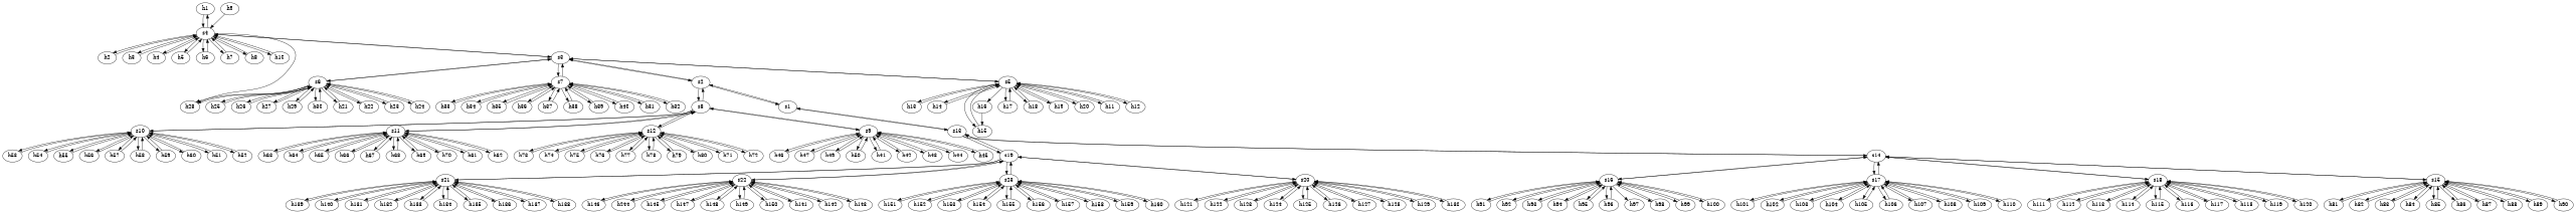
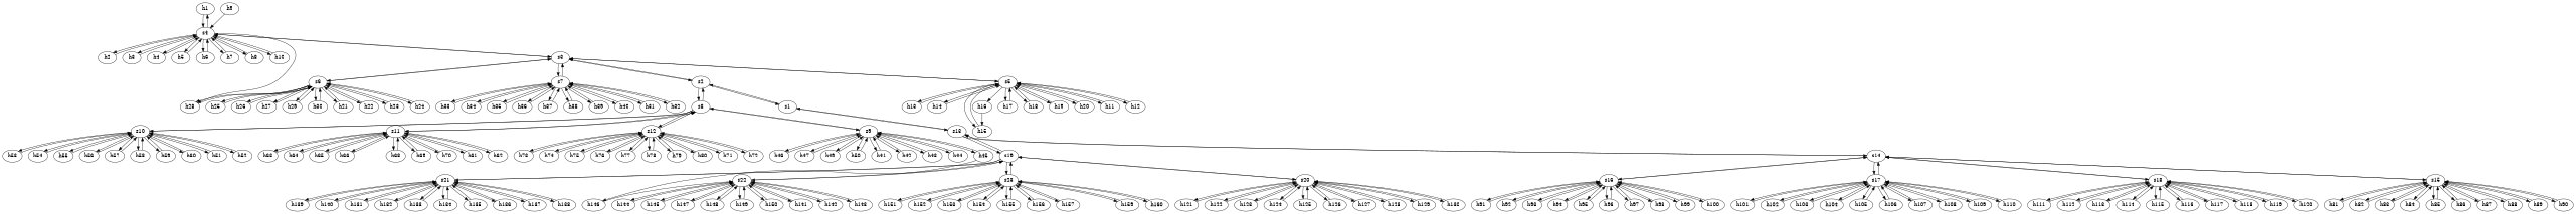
  digraph {
    node [type=host]
    edge [cost=1 dst_port=0 src_port=0]
    h1 [ip="172.16.2.6" mac="00:00:00:00:02:06"]
    s4 [ip="172.16.2.5" type=switch]
    h2 [ip="172.16.2.7" mac="00:00:00:00:02:07"]
    h3 [ip="172.16.2.8" mac="00:00:00:00:02:08"]
    h4 [ip="172.16.2.9" mac="00:00:00:00:02:09"]
    h5 [ip="172.16.2.10" mac="00:00:00:00:02:10"]
    h6 [ip="172.16.2.11" mac="00:00:00:00:02:11"]
    h7 [ip="172.16.2.12" mac="00:00:00:00:02:12"]
    h8 [ip="172.16.2.13" mac="00:00:00:00:02:13"]
    h10 [ip="172.16.2.15" mac="00:00:00:00:02:15"]
    h28 [ip="172.16.7.35" mac="00:00:00:00:07:35"]
    s3 [ip="172.16.1.4" type=switch]
    h9 [ip="172.16.2.14" mac="00:00:00:00:02:14"]
    h11 [ip="172.16.4.17" mac="00:00:00:00:04:17"]
    s5 [ip="172.16.4.16" type=switch]
    h12 [ip="172.16.4.18" mac="00:00:00:00:04:18"]
    h13 [ip="172.16.4.19" mac="00:00:00:00:04:19"]
    h14 [ip="172.16.4.20" mac="00:00:00:00:04:20"]
    h15 [ip="172.16.4.21" mac="00:00:00:00:04:21"]
    h16 [ip="172.16.4.22" mac="00:00:00:00:04:22"]
    h17 [ip="172.16.4.23" mac="00:00:00:00:04:23"]
    h18 [ip="172.16.4.24" mac="00:00:00:00:04:24"]
    h19 [ip="172.16.4.25" mac="00:00:00:00:04:25"]
    h20 [ip="172.16.4.26" mac="00:00:00:00:04:26"]
    h21 [ip="172.16.7.28" mac="00:00:00:00:07:28"]
    s6 [ip="172.16.7.27" type=switch]
    h22 [ip="172.16.7.29" mac="00:00:00:00:07:29"]
    h23 [ip="172.16.7.30" mac="00:00:00:00:07:30"]
    h24 [ip="172.16.7.31" mac="00:00:00:00:07:31"]
    h25 [ip="172.16.7.32" mac="00:00:00:00:07:32"]
    h26 [ip="172.16.7.33" mac="00:00:00:00:07:33"]
    h27 [ip="172.16.7.34" mac="00:00:00:00:07:34"]
    h29 [ip="172.16.7.36" mac="00:00:00:00:07:36"]
    h30 [ip="172.16.7.37" mac="00:00:00:00:07:37"]
    h31 [ip="172.16.11.39" mac="00:00:00:00:11:39"]
    s7 [ip="172.16.11.38" type=switch]
    h32 [ip="172.16.11.40" mac="00:00:00:00:11:40"]
    h33 [ip="172.16.11.41" mac="00:00:00:00:11:41"]
    h34 [ip="172.16.11.42" mac="00:00:00:00:11:42"]
    h35 [ip="172.16.11.43" mac="00:00:00:00:11:43"]
    h36 [ip="172.16.11.44" mac="00:00:00:00:11:44"]
    h37 [ip="172.16.11.45" mac="00:00:00:00:11:45"]
    h38 [ip="172.16.11.46" mac="00:00:00:00:11:46"]
    h39 [ip="172.16.11.47" mac="00:00:00:00:11:47"]
    h40 [ip="172.16.11.48" mac="00:00:00:00:11:48"]
    h41 [ip="172.16.12.51" mac="00:00:00:00:12:51"]
    s9 [ip="172.16.12.50" type=switch]
    h42 [ip="172.16.12.52" mac="00:00:00:00:12:52"]
    h43 [ip="172.16.12.53" mac="00:00:00:00:12:53"]
    h44 [ip="172.16.12.54" mac="00:00:00:00:12:54"]
    h45 [ip="172.16.12.55" mac="00:00:00:00:12:55"]
    h46 [ip="172.16.12.56" mac="00:00:00:00:12:56"]
    h47 [ip="172.16.12.57" mac="00:00:00:00:12:57"]
    h49 [ip="172.16.12.59" mac="00:00:00:00:12:59"]
    h50 [ip="172.16.12.60" mac="00:00:00:00:12:60"]
    s8 [ip="172.16.11.49" type=switch]
    h51 [ip="172.16.14.62" mac="00:00:00:00:14:62"]
    s10 [ip="172.16.14.61" type=switch]
    h52 [ip="172.16.14.63" mac="00:00:00:00:14:63"]
    h53 [ip="172.16.14.64" mac="00:00:00:00:14:64"]
    h54 [ip="172.16.14.65" mac="00:00:00:00:14:65"]
    h55 [ip="172.16.14.66" mac="00:00:00:00:14:66"]
    h56 [ip="172.16.14.67" mac="00:00:00:00:14:67"]
    h57 [ip="172.16.14.68" mac="00:00:00:00:14:68"]
    h58 [ip="172.16.14.69" mac="00:00:00:00:14:69"]
    h59 [ip="172.16.14.70" mac="00:00:00:00:14:70"]
    h60 [ip="172.16.14.71" mac="00:00:00:00:14:71"]
    h61 [ip="172.16.17.73" mac="00:00:00:00:17:73"]
    s11 [ip="172.16.17.72" type=switch]
    h62 [ip="172.16.17.74" mac="00:00:00:00:17:74"]
    h63 [ip="172.16.17.75" mac="00:00:00:00:17:75"]
    h64 [ip="172.16.17.76" mac="00:00:00:00:17:76"]
    h65 [ip="172.16.17.77" mac="00:00:00:00:17:77"]
    h66 [ip="172.16.17.78" mac="00:00:00:00:17:78"]
-   h67 [ip="172.16.17.79" mac="00:00:00:00:17:79"]
    h68 [ip="172.16.17.80" mac="00:00:00:00:17:80"]
    h69 [ip="172.16.17.81" mac="00:00:00:00:17:81"]
    h70 [ip="172.16.17.82" mac="00:00:00:00:17:82"]
    h71 [ip="172.16.21.84" mac="00:00:00:00:21:84"]
    s12 [ip="172.16.21.83" type=switch]
    h72 [ip="172.16.21.85" mac="00:00:00:00:21:85"]
    h73 [ip="172.16.21.86" mac="00:00:00:00:21:86"]
    h74 [ip="172.16.21.87" mac="00:00:00:00:21:87"]
    h75 [ip="172.16.21.88" mac="00:00:00:00:21:88"]
    h76 [ip="172.16.21.89" mac="00:00:00:00:21:89"]
    h77 [ip="172.16.21.90" mac="00:00:00:00:21:90"]
    h78 [ip="172.16.21.91" mac="00:00:00:00:21:91"]
    h79 [ip="172.16.21.92" mac="00:00:00:00:21:92"]
    h80 [ip="172.16.21.93" mac="00:00:00:00:21:93"]
    h81 [ip="172.16.22.97" mac="00:00:00:00:22:97"]
    s15 [ip="172.16.22.96" type=switch]
    h82 [ip="172.16.22.98" mac="00:00:00:00:22:98"]
    h83 [ip="172.16.22.99" mac="00:00:00:00:22:99"]
    h84 [ip="172.16.22.100" mac="00:00:00:00:22:00"]
    h85 [ip="172.16.22.101" mac="00:00:00:00:22:01"]
    h86 [ip="172.16.22.102" mac="00:00:00:00:22:02"]
    h87 [ip="172.16.22.103" mac="00:00:00:00:22:03"]
    h88 [ip="172.16.22.104" mac="00:00:00:00:22:04"]
    h89 [ip="172.16.22.105" mac="00:00:00:00:22:05"]
    h90 [ip="172.16.22.106" mac="00:00:00:00:22:06"]
    s14 [ip="172.16.21.95" type=switch]
    h91 [ip="172.16.24.108" mac="00:00:00:00:24:08"]
    s16 [ip="172.16.24.107" type=switch]
    h92 [ip="172.16.24.109" mac="00:00:00:00:24:09"]
    h93 [ip="172.16.24.110" mac="00:00:00:00:24:10"]
    h94 [ip="172.16.24.111" mac="00:00:00:00:24:11"]
    h95 [ip="172.16.24.112" mac="00:00:00:00:24:12"]
    h96 [ip="172.16.24.113" mac="00:00:00:00:24:13"]
    h97 [ip="172.16.24.114" mac="00:00:00:00:24:14"]
    h98 [ip="172.16.24.115" mac="00:00:00:00:24:15"]
    h99 [ip="172.16.24.116" mac="00:00:00:00:24:16"]
    h100 [ip="172.16.24.117" mac="00:00:00:00:24:17"]
    h101 [ip="172.16.27.119" mac="00:00:00:00:27:19"]
    s17 [ip="172.16.27.118" type=switch]
    h102 [ip="172.16.27.120" mac="00:00:00:00:27:20"]
    h103 [ip="172.16.27.121" mac="00:00:00:00:27:21"]
    h104 [ip="172.16.27.122" mac="00:00:00:00:27:22"]
    h105 [ip="172.16.27.123" mac="00:00:00:00:27:23"]
    h106 [ip="172.16.27.124" mac="00:00:00:00:27:24"]
    h107 [ip="172.16.27.125" mac="00:00:00:00:27:25"]
    h108 [ip="172.16.27.126" mac="00:00:00:00:27:26"]
    h109 [ip="172.16.27.127" mac="00:00:00:00:27:27"]
    h110 [ip="172.16.27.128" mac="00:00:00:00:27:28"]
    h111 [ip="172.16.31.130" mac="00:00:00:00:31:30"]
    s18 [ip="172.16.31.129" type=switch]
    h112 [ip="172.16.31.131" mac="00:00:00:00:31:31"]
    h113 [ip="172.16.31.132" mac="00:00:00:00:31:32"]
    h114 [ip="172.16.31.133" mac="00:00:00:00:31:33"]
    h115 [ip="172.16.31.134" mac="00:00:00:00:31:34"]
    h116 [ip="172.16.31.135" mac="00:00:00:00:31:35"]
    h117 [ip="172.16.31.136" mac="00:00:00:00:31:36"]
    h118 [ip="172.16.31.137" mac="00:00:00:00:31:37"]
    h119 [ip="172.16.31.138" mac="00:00:00:00:31:38"]
    h120 [ip="172.16.31.139" mac="00:00:00:00:31:39"]
    h121 [ip="172.16.32.142" mac="00:00:00:00:32:42"]
    s20 [ip="172.16.32.141" type=switch]
    h122 [ip="172.16.32.143" mac="00:00:00:00:32:43"]
    h123 [ip="172.16.32.144" mac="00:00:00:00:32:44"]
    h124 [ip="172.16.32.145" mac="00:00:00:00:32:45"]
    h125 [ip="172.16.32.146" mac="00:00:00:00:32:46"]
    h126 [ip="172.16.32.147" mac="00:00:00:00:32:47"]
    h127 [ip="172.16.32.148" mac="00:00:00:00:32:48"]
    h128 [ip="172.16.32.149" mac="00:00:00:00:32:49"]
    h129 [ip="172.16.32.150" mac="00:00:00:00:32:50"]
    h130 [ip="172.16.32.151" mac="00:00:00:00:32:51"]
    s19 [ip="172.16.31.140" type=switch]
    h131 [ip="172.16.34.153" mac="00:00:00:00:34:53"]
    s21 [ip="172.16.34.152" type=switch]
    h132 [ip="172.16.34.154" mac="00:00:00:00:34:54"]
    h133 [ip="172.16.34.155" mac="00:00:00:00:34:55"]
    h134 [ip="172.16.34.156" mac="00:00:00:00:34:56"]
    h135 [ip="172.16.34.157" mac="00:00:00:00:34:57"]
    h136 [ip="172.16.34.158" mac="00:00:00:00:34:58"]
    h137 [ip="172.16.34.159" mac="00:00:00:00:34:59"]
    h138 [ip="172.16.34.160" mac="00:00:00:00:34:60"]
    h139 [ip="172.16.34.161" mac="00:00:00:00:34:61"]
    h140 [ip="172.16.34.162" mac="00:00:00:00:34:62"]
    h141 [ip="172.16.37.164" mac="00:00:00:00:37:64"]
    s22 [ip="172.16.37.163" type=switch]
    h142 [ip="172.16.37.165" mac="00:00:00:00:37:65"]
    h143 [ip="172.16.37.166" mac="00:00:00:00:37:66"]
-   h144 [ip="172.16.37.167" mac="00:00:00:00:37:67" label=h244]
+   h144 [ip="172.16.37.167" mac="00:00:00:00:37:67"]
    h145 [ip="172.16.37.168" mac="00:00:00:00:37:68"]
    h146 [ip="172.16.37.169" mac="00:00:00:00:37:69"]
    h147 [ip="172.16.37.170" mac="00:00:00:00:37:70"]
    h148 [ip="172.16.37.171" mac="00:00:00:00:37:71"]
    h149 [ip="172.16.37.172" mac="00:00:00:00:37:72"]
    h150 [ip="172.16.37.173" mac="00:00:00:00:37:73"]
    h151 [ip="172.16.41.175" mac="00:00:00:00:41:75"]
    s23 [ip="172.16.41.174" type=switch]
    h152 [ip="172.16.41.176" mac="00:00:00:00:41:76"]
    h153 [ip="172.16.41.177" mac="00:00:00:00:41:77"]
    h154 [ip="172.16.41.178" mac="00:00:00:00:41:78"]
    h155 [ip="172.16.41.179" mac="00:00:00:00:41:79"]
    h156 [ip="172.16.41.180" mac="00:00:00:00:41:80"]
    h157 [ip="172.16.41.181" mac="00:00:00:00:41:81"]
-   h158 [ip="172.16.41.182" mac="00:00:00:00:41:82"]
    h159 [ip="172.16.41.183" mac="00:00:00:00:41:83"]
    h160 [ip="172.16.41.184" mac="00:00:00:00:41:84"]
    s1 [ip="172.16.1.2" type=switch]
    s2 [ip="172.16.1.3" type=switch]
    s13 [ip="172.16.21.94" type=switch]
    h1 -> s4 [dst_port=2]
    s4 -> h1 [src_port=2]
    s4 -> h2 [src_port=3]
    s4 -> h3 [src_port=4]
    s4 -> h4 [src_port=5]
    s4 -> h5 [src_port=6]
    s4 -> h6 [src_port=7]
    s4 -> h7 [src_port=8]
    s4 -> h8 [src_port=9]
    s4 -> h10 [src_port=11]
    s4 -> h28 [src_port=10]
    s4 -> s3 [dst_port=2 src_port=1]
    h2 -> s4 [dst_port=3]
    h3 -> s4 [dst_port=4]
    h4 -> s4 [dst_port=5]
    h5 -> s4 [dst_port=6]
    h6 -> s4 [dst_port=7]
    h7 -> s4 [dst_port=8]
    h8 -> s4 [dst_port=9]
    h10 -> s4 [dst_port=11]
    h28 -> s6 [dst_port=9]
    s3 -> s4 [dst_port=1 src_port=2]
    s3 -> s5 [dst_port=1 src_port=3]
    s3 -> s6 [dst_port=1 src_port=4]
    s3 -> s7 [dst_port=1 src_port=5]
    s3 -> s2 [dst_port=2 src_port=1]
    h9 -> s4 [dst_port=10]
    h11 -> s5 [dst_port=2]
    s5 -> s3 [dst_port=3 src_port=1]
    s5 -> h11 [src_port=2]
    s5 -> h12 [src_port=3]
    s5 -> h13 [src_port=4]
    s5 -> h14 [src_port=5]
    s5 -> h15 [src_port=6]
    s5 -> h16 [src_port=7]
    s5 -> h17 [src_port=8]
    s5 -> h18 [src_port=9]
    s5 -> h19 [src_port=10]
    s5 -> h20 [src_port=11]
    h12 -> s5 [dst_port=3]
    h13 -> s5 [dst_port=4]
    h14 -> s5 [dst_port=5]
    h15 -> s5 [dst_port=6]
    h16 -> h15 [dst_port=7]
    h17 -> s5 [dst_port=8]
    h18 -> s5 [dst_port=9]
    h19 -> s5 [dst_port=10]
    h20 -> s5 [dst_port=11]
    h21 -> s6 [dst_port=2]
    s6 -> h28 [src_port=9]
    s6 -> s3 [dst_port=4 src_port=1]
    s6 -> h21 [src_port=2]
    s6 -> h22 [src_port=3]
    s6 -> h23 [src_port=4]
    s6 -> h24 [src_port=5]
    s6 -> h25 [src_port=6]
    s6 -> h26 [src_port=7]
    s6 -> h27 [src_port=8]
    s6 -> h29 [src_port=10]
    s6 -> h30 [src_port=11]
    h22 -> s6 [dst_port=3]
    h23 -> s6 [dst_port=4]
    h24 -> s6 [dst_port=5]
    h25 -> s6 [dst_port=6]
    h26 -> s6 [dst_port=7]
    h27 -> s6 [dst_port=8]
    h29 -> s6 [dst_port=10]
    h30 -> s6 [dst_port=11]
    h31 -> s7 [dst_port=2]
    s7 -> s3 [dst_port=5 src_port=1]
    s7 -> h31 [src_port=2]
    s7 -> h32 [src_port=3]
    s7 -> h33 [src_port=4]
    s7 -> h34 [src_port=5]
    s7 -> h35 [src_port=6]
    s7 -> h36 [src_port=7]
    s7 -> h37 [src_port=8]
    s7 -> h38 [src_port=9]
    s7 -> h39 [src_port=10]
    s7 -> h40 [src_port=11]
    h32 -> s7 [dst_port=3]
    h33 -> s7 [dst_port=4]
    h34 -> s7 [dst_port=5]
    h35 -> s7 [dst_port=6]
    h36 -> s7 [dst_port=7]
    h37 -> s7 [dst_port=8]
    h38 -> s7 [dst_port=9]
    h39 -> s7 [dst_port=10]
    h40 -> s7 [dst_port=11]
    h41 -> s9 [dst_port=2]
    s9 -> h41 [src_port=2]
    s9 -> h42 [src_port=3]
    s9 -> h43 [src_port=4]
    s9 -> h44 [src_port=5]
    s9 -> h45 [src_port=6]
    s9 -> h46 [src_port=7]
    s9 -> h47 [src_port=8]
    s9 -> h49 [src_port=10]
    s9 -> h50 [src_port=11]
    s9 -> s8 [dst_port=2 src_port=1]
    h42 -> s9 [dst_port=3]
    h43 -> s9 [dst_port=4]
    h44 -> s9 [dst_port=5]
    h45 -> s9 [dst_port=6]
    h46 -> s9 [dst_port=7]
    h47 -> s9 [dst_port=8]
    h49 -> s9 [dst_port=10]
    h50 -> s9 [dst_port=11]
    s8 -> s9 [dst_port=1 src_port=2]
    s8 -> s10 [dst_port=1 src_port=3]
    s8 -> s11 [dst_port=1 src_port=4]
    s8 -> s12 [dst_port=1 src_port=5]
    s8 -> s2 [dst_port=3 src_port=1]
    h51 -> s10 [dst_port=2]
    s10 -> s8 [dst_port=3 src_port=1]
    s10 -> h51 [src_port=2]
    s10 -> h52 [src_port=3]
    s10 -> h53 [src_port=4]
    s10 -> h54 [src_port=5]
    s10 -> h55 [src_port=6]
    s10 -> h56 [src_port=7]
    s10 -> h57 [src_port=8]
    s10 -> h58 [src_port=9]
    s10 -> h59 [src_port=10]
    s10 -> h60 [src_port=11]
    h52 -> s10 [dst_port=3]
    h53 -> s10 [dst_port=4]
    h54 -> s10 [dst_port=5]
    h55 -> s10 [dst_port=6]
    h56 -> s10 [dst_port=7]
    h57 -> s10 [dst_port=8]
    h58 -> s10 [dst_port=9]
    h59 -> s10 [dst_port=10]
    h60 -> s10 [dst_port=11]
    h61 -> s11 [dst_port=2]
    s11 -> s8 [dst_port=4 src_port=1]
    s11 -> h61 [src_port=2]
    s11 -> h62 [src_port=3]
    s11 -> h63 [src_port=4]
    s11 -> h64 [src_port=5]
    s11 -> h65 [src_port=6]
    s11 -> h66 [src_port=7]
-   s11 -> h67 [src_port=8]
    s11 -> h68 [src_port=9]
    s11 -> h69 [src_port=10]
    s11 -> h70 [src_port=11]
    h62 -> s11 [dst_port=3]
    h63 -> s11 [dst_port=4]
    h64 -> s11 [dst_port=5]
    h65 -> s11 [dst_port=6]
    h66 -> s11 [dst_port=7]
-   h67 -> s11 [dst_port=8]
    h68 -> s11 [dst_port=9]
    h69 -> s11 [dst_port=10]
    h70 -> s11 [dst_port=11]
    h71 -> s12 [dst_port=2]
    s12 -> s8 [dst_port=5 src_port=1]
    s12 -> h71 [src_port=2]
    s12 -> h72 [src_port=3]
    s12 -> h73 [src_port=4]
    s12 -> h74 [src_port=5]
    s12 -> h75 [src_port=6]
    s12 -> h76 [src_port=7]
    s12 -> h77 [src_port=8]
    s12 -> h78 [src_port=9]
    s12 -> h79 [src_port=10]
    s12 -> h80 [src_port=11]
    h72 -> s12 [dst_port=3]
    h73 -> s12 [dst_port=4]
    h74 -> s12 [dst_port=5]
    h75 -> s12 [dst_port=6]
    h76 -> s12 [dst_port=7]
    h77 -> s12 [dst_port=8]
    h78 -> s12 [dst_port=9]
    h79 -> s12 [dst_port=10]
    h80 -> s12 [dst_port=11]
    h81 -> s15 [dst_port=2]
    s15 -> h81 [src_port=2]
    s15 -> h82 [src_port=3]
    s15 -> h83 [src_port=4]
    s15 -> h84 [src_port=5]
    s15 -> h85 [src_port=6]
    s15 -> h86 [src_port=7]
    s15 -> h87 [src_port=8]
    s15 -> h88 [src_port=9]
    s15 -> h89 [src_port=10]
    s15 -> h90 [src_port=11]
    s15 -> s14 [dst_port=2 src_port=1]
    h82 -> s15 [dst_port=3]
    h83 -> s15 [dst_port=4]
    h84 -> s15 [dst_port=5]
    h85 -> s15 [dst_port=6]
    h86 -> s15 [dst_port=7]
    h87 -> s15 [dst_port=8]
    h88 -> s15 [dst_port=9]
    h89 -> s15 [dst_port=10]
    h90 -> s15 [dst_port=11]
    s14 -> s15 [dst_port=1 src_port=2]
    s14 -> s16 [dst_port=1 src_port=3]
    s14 -> s17 [dst_port=1 src_port=4]
    s14 -> s18 [dst_port=1 src_port=5]
    s14 -> s13 [dst_port=2 src_port=1]
    h91 -> s16 [dst_port=2]
    s16 -> s14 [dst_port=3 src_port=1]
    s16 -> h91 [src_port=2]
    s16 -> h92 [src_port=3]
    s16 -> h93 [src_port=4]
    s16 -> h94 [src_port=5]
    s16 -> h95 [src_port=6]
    s16 -> h96 [src_port=7]
    s16 -> h97 [src_port=8]
    s16 -> h98 [src_port=9]
    s16 -> h99 [src_port=10]
    s16 -> h100 [src_port=11]
    h92 -> s16 [dst_port=3]
    h93 -> s16 [dst_port=4]
    h94 -> s16 [dst_port=5]
    h95 -> s16 [dst_port=6]
    h96 -> s16 [dst_port=7]
+   h97 -> s16 [dst_port=8]
    h98 -> s16 [dst_port=9]
    h99 -> s16 [dst_port=10]
    h100 -> s16 [dst_port=11]
    h101 -> s17 [dst_port=2]
    s17 -> s14 [dst_port=4 src_port=1]
    s17 -> h101 [src_port=2]
    s17 -> h102 [src_port=3]
    s17 -> h103 [src_port=4]
    s17 -> h104 [src_port=5]
    s17 -> h105 [src_port=6]
    s17 -> h106 [src_port=7]
    s17 -> h107 [src_port=8]
    s17 -> h108 [src_port=9]
    s17 -> h109 [src_port=10]
    s17 -> h110 [src_port=11]
    h102 -> s17 [dst_port=3]
    h103 -> s17 [dst_port=4]
    h104 -> s17 [dst_port=5]
    h105 -> s17 [dst_port=6]
    h106 -> s17 [dst_port=7]
    h107 -> s17 [dst_port=8]
    h108 -> s17 [dst_port=9]
    h109 -> s17 [dst_port=10]
    h110 -> s17 [dst_port=11]
    h111 -> s18 [dst_port=2]
    s18 -> s14 [dst_port=5 src_port=1]
    s18 -> h111 [src_port=2]
    s18 -> h112 [src_port=3]
    s18 -> h113 [src_port=4]
    s18 -> h114 [src_port=5]
    s18 -> h115 [src_port=6]
    s18 -> h116 [src_port=7]
    s18 -> h117 [src_port=8]
    s18 -> h118 [src_port=9]
    s18 -> h119 [src_port=10]
    s18 -> h120 [src_port=11]
    h112 -> s18 [dst_port=3]
    h113 -> s18 [dst_port=4]
    h114 -> s18 [dst_port=5]
    h115 -> s18 [dst_port=6]
    h116 -> s18 [dst_port=7]
    h117 -> s18 [dst_port=8]
    h118 -> s18 [dst_port=9]
    h119 -> s18 [dst_port=10]
    h120 -> s18 [dst_port=11]
    h121 -> s20 [dst_port=2]
    s20 -> h121 [src_port=2]
    s20 -> h122 [src_port=3]
    s20 -> h123 [src_port=4]
    s20 -> h124 [src_port=5]
    s20 -> h125 [src_port=6]
    s20 -> h126 [src_port=7]
    s20 -> h127 [src_port=8]
    s20 -> h128 [src_port=9]
    s20 -> h129 [src_port=10]
    s20 -> h130 [src_port=11]
    s20 -> s19 [dst_port=2 src_port=1]
    h122 -> s20 [dst_port=3]
    h123 -> s20 [dst_port=4]
    h124 -> s20 [dst_port=5]
    h125 -> s20 [dst_port=6]
    h126 -> s20 [dst_port=7]
    h127 -> s20 [dst_port=8]
    h128 -> s20 [dst_port=9]
    h129 -> s20 [dst_port=10]
    h130 -> s20 [dst_port=11]
    s19 -> s20 [dst_port=1 src_port=2]
    s19 -> s21 [dst_port=1 src_port=3]
    s19 -> s22 [dst_port=1 src_port=4]
    s19 -> s23 [dst_port=1 src_port=5]
    s19 -> s13 [dst_port=3 src_port=1]
    h131 -> s21 [dst_port=2]
    s21 -> s19 [dst_port=3 src_port=1]
    s21 -> h131 [src_port=2]
    s21 -> h132 [src_port=3]
    s21 -> h133 [src_port=4]
    s21 -> h134 [src_port=5]
    s21 -> h135 [src_port=6]
    s21 -> h136 [src_port=7]
    s21 -> h137 [src_port=8]
    s21 -> h138 [src_port=9]
    s21 -> h139 [src_port=10]
    s21 -> h140 [src_port=11]
    h132 -> s21 [dst_port=3]
    h133 -> s21 [dst_port=4]
    h134 -> s21 [dst_port=5]
    h135 -> s21 [dst_port=6]
    h136 -> s21 [dst_port=7]
    h137 -> s21 [dst_port=8]
    h138 -> s21 [dst_port=9]
    h139 -> s21 [dst_port=10]
    h140 -> s21 [dst_port=11]
    h141 -> s22 [dst_port=2]
    s22 -> s19 [dst_port=4 src_port=1]
    s22 -> h141 [src_port=2]
    s22 -> h142 [src_port=3]
    s22 -> h143 [src_port=4]
    s22 -> h144 [src_port=5]
    s22 -> h145 [src_port=6]
-   s22 -> h146 [src_port=7]
+   h45 -> h146 [src_port=7]
    s22 -> h147 [src_port=8]
    s22 -> h148 [src_port=9]
    s22 -> h149 [src_port=10]
    s22 -> h150 [src_port=11]
    h142 -> s22 [dst_port=3]
    h143 -> s22 [dst_port=4]
    h144 -> s22 [dst_port=5]
    h145 -> s22 [dst_port=6]
    h146 -> s22 [dst_port=7]
    h147 -> s22 [dst_port=8]
    h148 -> s22 [dst_port=9]
    h149 -> s22 [dst_port=10]
    h150 -> s22 [dst_port=11]
    h151 -> s23 [dst_port=2]
    s23 -> s19 [dst_port=5 src_port=1]
    s23 -> h151 [src_port=2]
    s23 -> h152 [src_port=3]
    s23 -> h153 [src_port=4]
    s23 -> h154 [src_port=5]
    s23 -> h155 [src_port=6]
    s23 -> h156 [src_port=7]
    s23 -> h157 [src_port=8]
-   s23 -> h158 [src_port=9]
    s23 -> h159 [src_port=10]
    s23 -> h160 [src_port=11]
    h152 -> s23 [dst_port=3]
    h153 -> s23 [dst_port=4]
    h154 -> s23 [dst_port=5]
    h155 -> s23 [dst_port=6]
    h156 -> s23 [dst_port=7]
    h157 -> s23 [dst_port=8]
-   h158 -> s23 [dst_port=9]
    h159 -> s23 [dst_port=10]
    h160 -> s23 [dst_port=11]
    s1 -> s2 [dst_port=1 src_port=1]
    s1 -> s13 [dst_port=1 src_port=2]
    s2 -> s3 [dst_port=1 src_port=2]
    s2 -> s8 [dst_port=1 src_port=3]
    s2 -> s1 [dst_port=1 src_port=1]
    s13 -> s14 [dst_port=1 src_port=2]
    s13 -> s19 [dst_port=1 src_port=3]
    s13 -> s1 [dst_port=2 src_port=1]
  }
